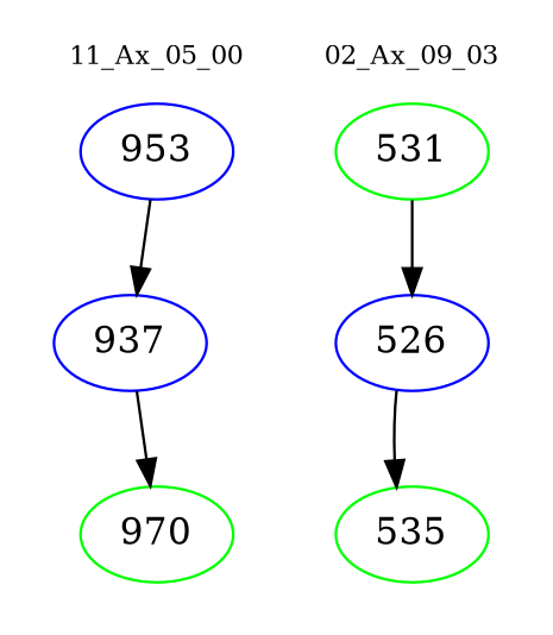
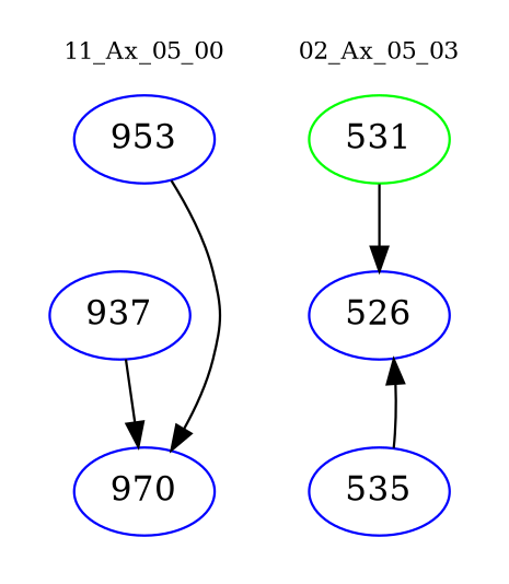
  digraph {
    node [color=blue]
    edge [color=black]
    n1 [label=953]
    n2 [label=937]
-   n3 [color=green label=970]
+   n3 [label=970]
    n4 [color=green label=531]
    n5 [label=526]
-   n6 [color=green label=535]
+   n6 [label=535]
    subgraph cluster_1 {
      color=white
      fontsize=10
      label="11_Ax_05_00"
      n1
      n2
      n3
    }
    subgraph cluster_2 {
      color=white
      fontsize=10
-     label="02_Ax_09_03"
+     label="02_Ax_05_03"
      n4
      n5
      n6
    }
-   n1 -> n2
+   n1 -> n3
    n2 -> n3
    n4 -> n5
-   n5 -> n6
+   n6 -> n5
  }
